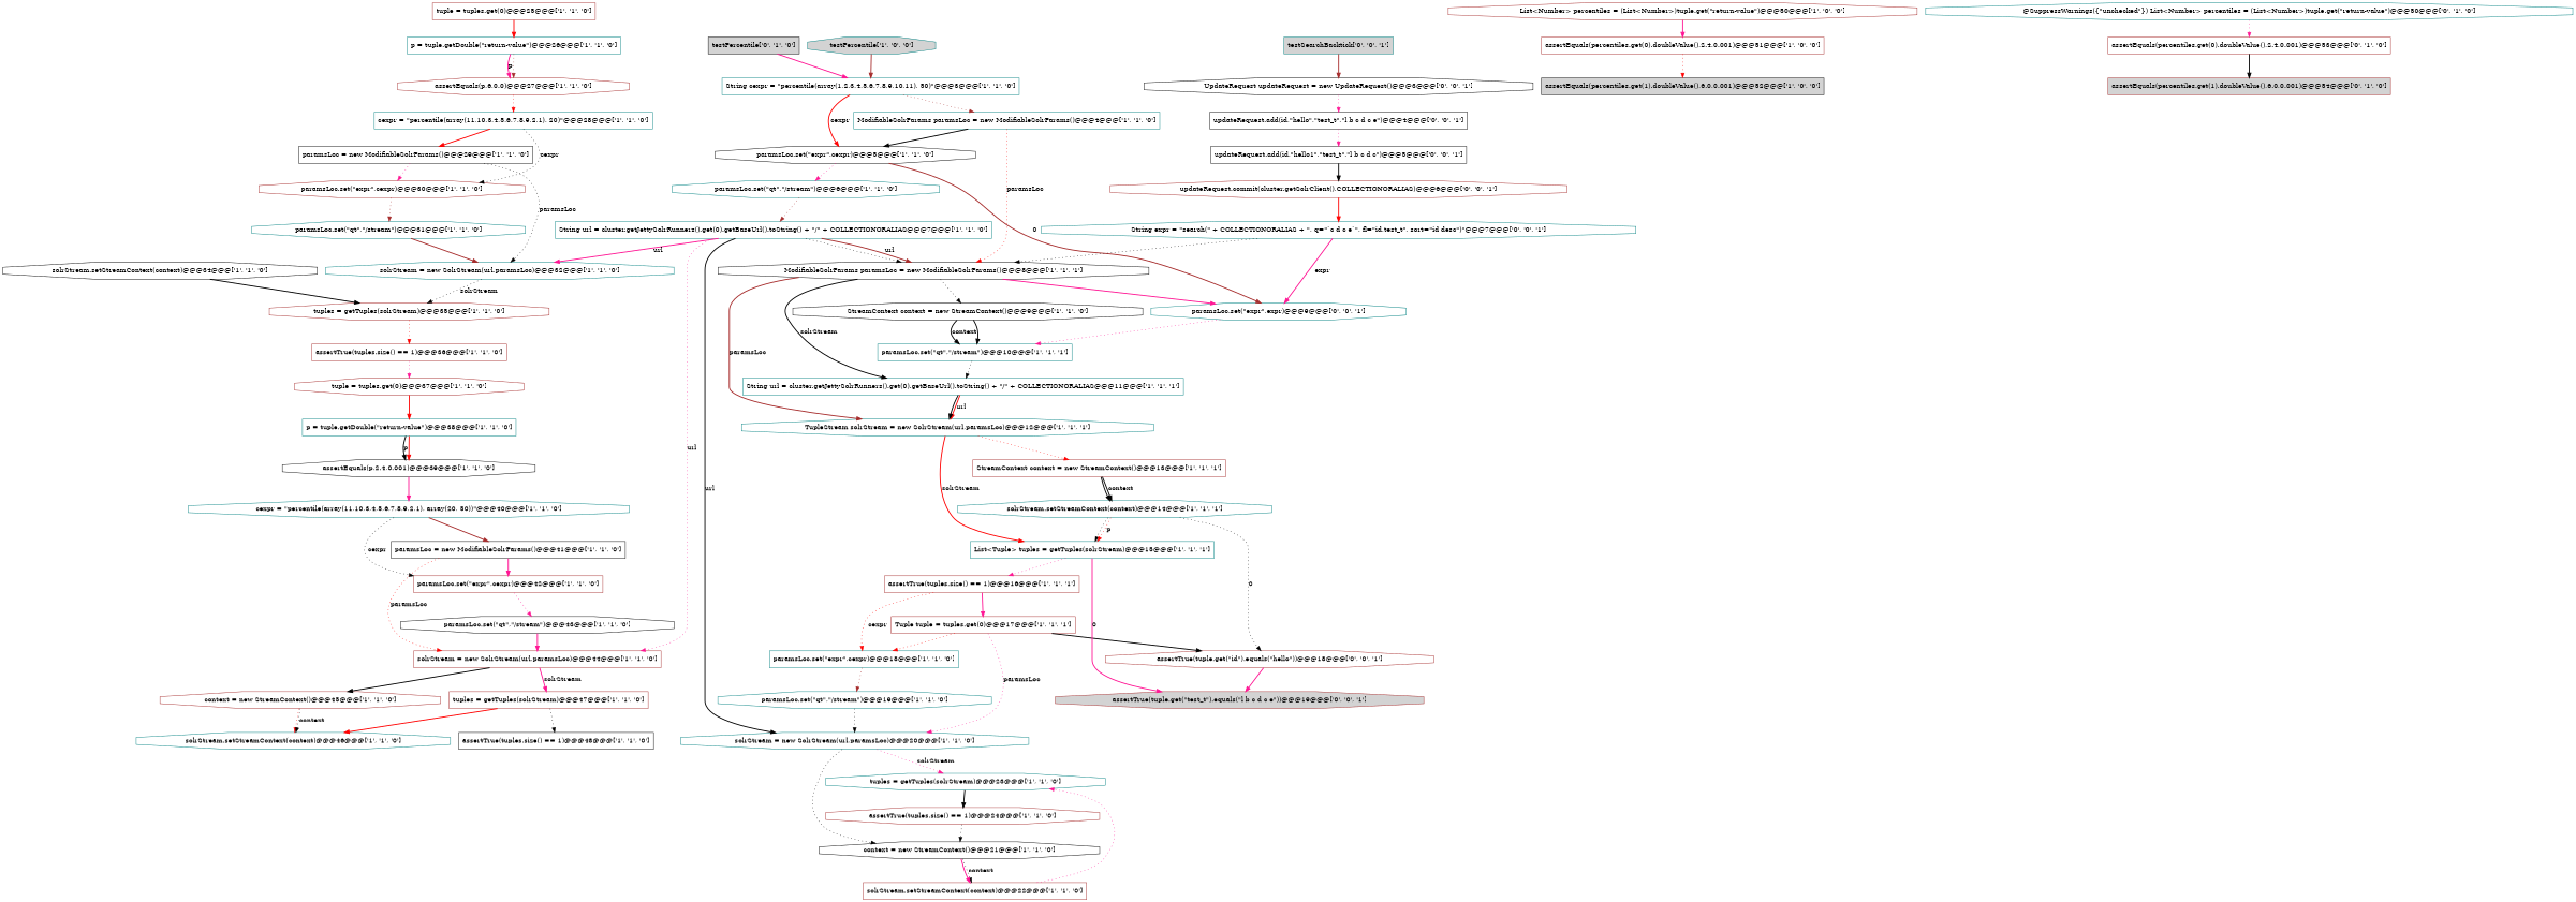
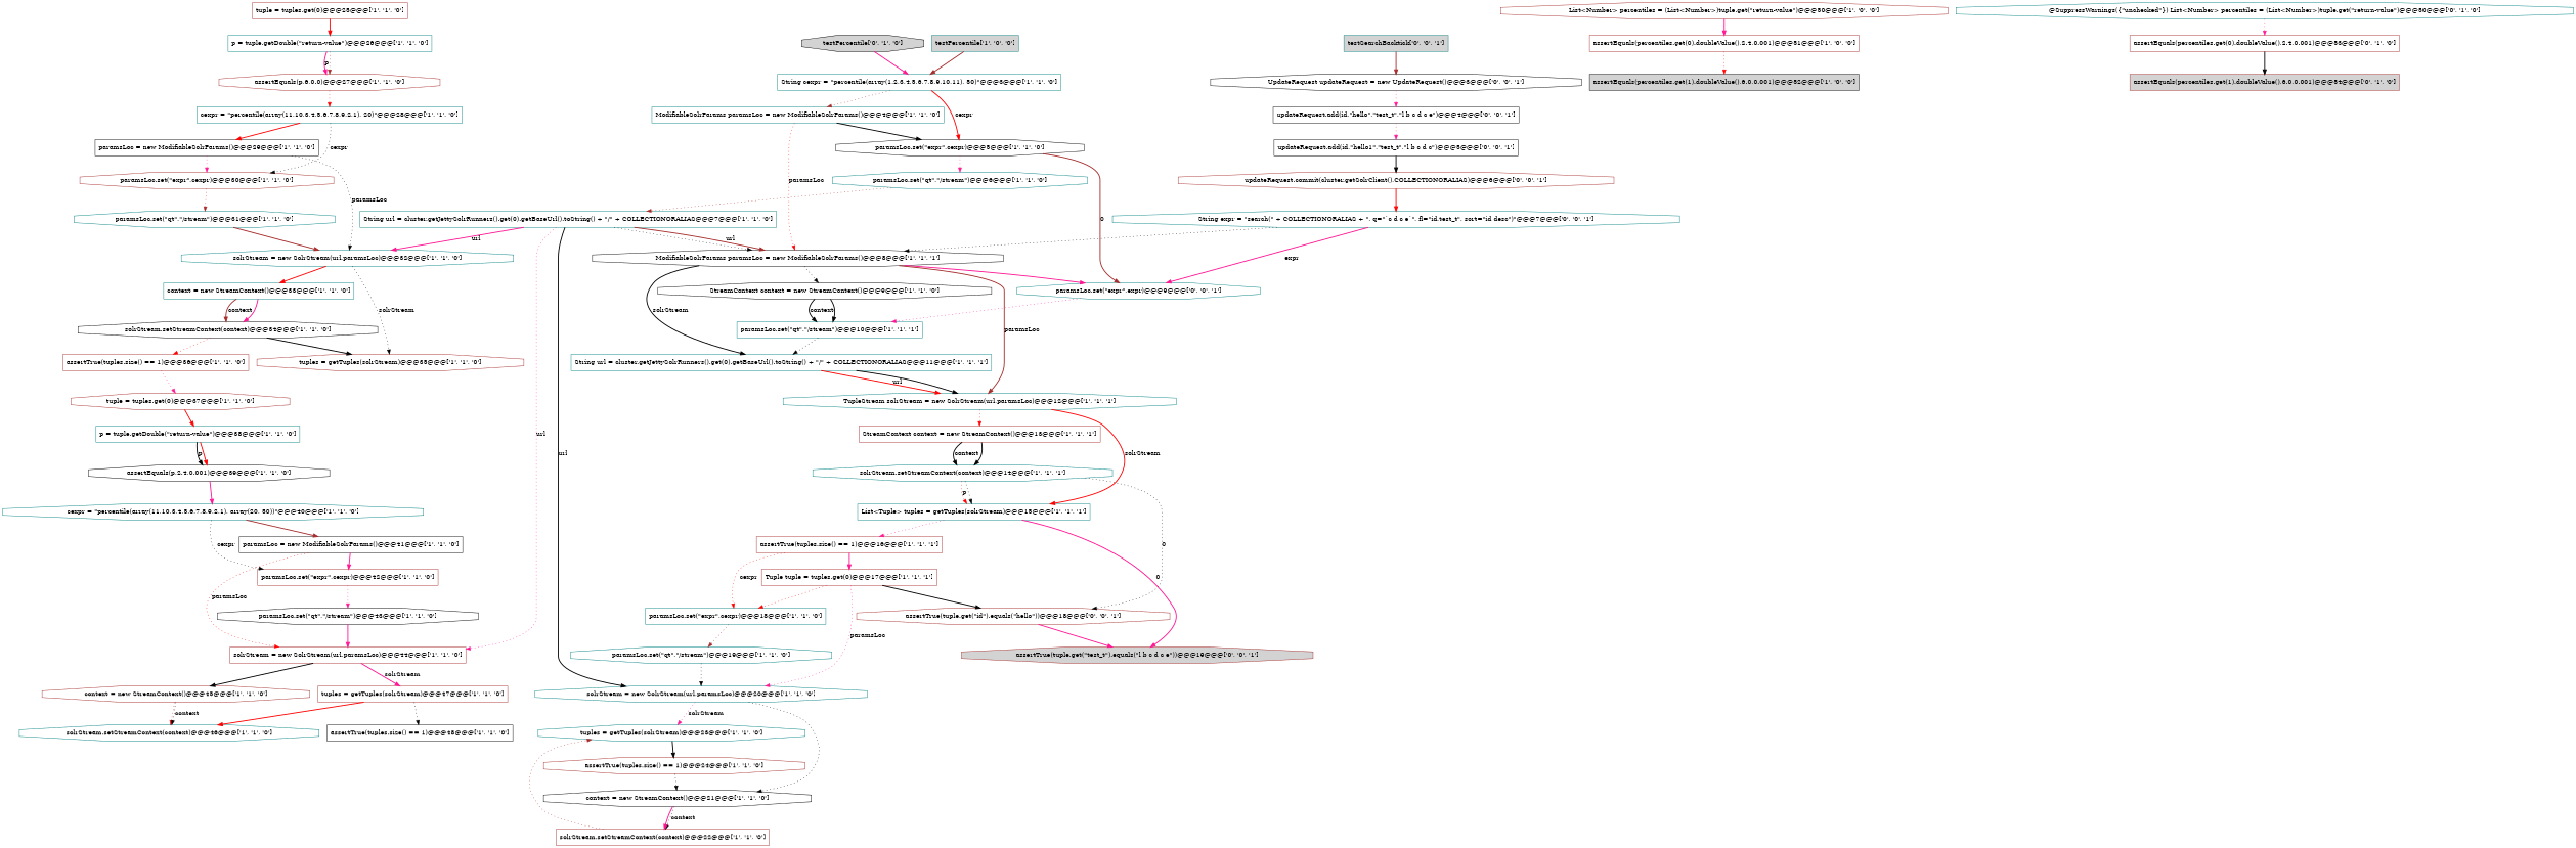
  digraph {
    node [color=teal fillcolor=white shape=octagon style=filled]
    edge [color=black style=bold]
    n1 [color=brown label="tuples = getTuples(solrStream)@@@47@@@['1', '1', '0']" shape=box]
    n2 [color=black label="assertTrue(tuples.size() == 1)@@@48@@@['1', '1', '0']" shape=box]
    n3 [label="solrStream.setStreamContext(context)@@@46@@@['1', '1', '0']"]
    n4 [color=brown label="List<Number> percentiles = (List<Number>)tuple.get(\"return-value\")@@@50@@@['1', '0', '0']"]
    n5 [color=brown label="assertEquals(percentiles.get(0).doubleValue(),2.4,0.001)@@@51@@@['1', '0', '0']" shape=box]
    n6 [color=black fillcolor=lightgray label="assertEquals(percentiles.get(1).doubleValue(),6.0,0.001)@@@52@@@['1', '0', '0']" shape=box]
    n7 [color=brown label="assertTrue(tuples.size() == 1)@@@36@@@['1', '1', '0']" shape=box]
    n8 [color=brown label="tuple = tuples.get(0)@@@37@@@['1', '1', '0']"]
    n9 [label="p = tuple.getDouble(\"return-value\")@@@38@@@['1', '1', '0']" shape=box]
    n10 [color=brown fillcolor=lightgray label="assertEquals(percentiles.get(1).doubleValue(),6.0,0.001)@@@54@@@['0', '1', '0']" shape=box]
-   n11 [fillcolor=lightgray label="testPercentile['1', '0', '0']"]
+   n11 [fillcolor=lightgray label="testPercentile['1', '0', '0']" shape=box]
    n12 [label="String cexpr = \"percentile(array(1,2,3,4,5,6,7,8,9,10,11), 50)\"@@@3@@@['1', '1', '0']" shape=box]
    n13 [label="ModifiableSolrParams paramsLoc = new ModifiableSolrParams()@@@4@@@['1', '1', '0']" shape=box]
    n14 [color=black label="paramsLoc.set(\"expr\",cexpr)@@@5@@@['1', '1', '0']"]
    n15 [label="paramsLoc.set(\"qt\",\"/stream\")@@@19@@@['1', '1', '0']"]
    n16 [label="solrStream = new SolrStream(url,paramsLoc)@@@20@@@['1', '1', '0']"]
    n17 [label="tuples = getTuples(solrStream)@@@23@@@['1', '1', '0']"]
    n18 [color=black label="context = new StreamContext()@@@21@@@['1', '1', '0']"]
    n19 [color=brown label="assertTrue(tuples.size() == 1)@@@24@@@['1', '1', '0']"]
+   n20 [label="context = new StreamContext()@@@33@@@['1', '1', '0']" shape=box]
    n21 [color=black label="solrStream.setStreamContext(context)@@@34@@@['1', '1', '0']"]
    n22 [color=brown label="tuples = getTuples(solrStream)@@@35@@@['1', '1', '0']"]
    n23 [label="solrStream = new SolrStream(url,paramsLoc)@@@32@@@['1', '1', '0']"]
-   n24 [color=black fillcolor=lightgray label="testPercentile['0', '1', '0']" shape=box]
+   n24 [color=black fillcolor=lightgray label="testPercentile['0', '1', '0']"]
    n25 [color=brown label="paramsLoc.set(\"expr\",cexpr)@@@30@@@['1', '1', '0']"]
    n26 [label="paramsLoc.set(\"qt\",\"/stream\")@@@31@@@['1', '1', '0']"]
    n27 [color=black label="UpdateRequest updateRequest = new UpdateRequest()@@@3@@@['0', '0', '1']"]
    n28 [color=black label="updateRequest.add(id,\"hello\",\"test_t\",\"l b c d c e\")@@@4@@@['0', '0', '1']" shape=box]
    n29 [color=black label="updateRequest.add(id,\"hello1\",\"test_t\",\"l b c d c\")@@@5@@@['0', '0', '1']" shape=box]
    n30 [color=brown label="solrStream.setStreamContext(context)@@@22@@@['1', '1', '0']" shape=box]
    n31 [color=brown label="assertEquals(p,6,0.0)@@@27@@@['1', '1', '0']"]
    n32 [label="cexpr = \"percentile(array(11,10,3,4,5,6,7,8,9,2,1), 20)\"@@@28@@@['1', '1', '0']" shape=box]
    n33 [color=black label="paramsLoc = new ModifiableSolrParams()@@@29@@@['1', '1', '0']" shape=box]
    n34 [color=black label="ModifiableSolrParams paramsLoc = new ModifiableSolrParams()@@@8@@@['1', '1', '1']"]
    n35 [label="paramsLoc.set(\"expr\",expr)@@@9@@@['0', '0', '1']"]
    n36 [label="paramsLoc.set(\"qt\",\"/stream\")@@@6@@@['1', '1', '0']"]
    n37 [label="@SuppressWarnings({\"unchecked\"}) List<Number> percentiles = (List<Number>)tuple.get(\"return-value\")@@@50@@@['0', '1', '0']"]
    n38 [color=brown label="assertEquals(percentiles.get(0).doubleValue(),2.4,0.001)@@@53@@@['0', '1', '0']" shape=box]
    n39 [color=black label="paramsLoc.set(\"qt\",\"/stream\")@@@43@@@['1', '1', '0']"]
    n40 [color=brown label="solrStream = new SolrStream(url,paramsLoc)@@@44@@@['1', '1', '0']" shape=box]
    n41 [color=brown label="context = new StreamContext()@@@45@@@['1', '1', '0']"]
    n42 [color=brown label="Tuple tuple = tuples.get(0)@@@17@@@['1', '1', '1']" shape=box]
    n43 [color=brown label="assertTrue(tuple.get(\"id\").equals(\"hello\"))@@@18@@@['0', '0', '1']"]
    n44 [label="paramsLoc.set(\"expr\",cexpr)@@@18@@@['1', '1', '0']" shape=box]
    n45 [color=brown fillcolor=lightgray label="assertTrue(tuple.get(\"test_t\").equals(\"l b c d c e\"))@@@19@@@['0', '0', '1']"]
    n46 [label="List<Tuple> tuples = getTuples(solrStream)@@@15@@@['1', '1', '1']" shape=box]
    n47 [color=brown label="assertTrue(tuples.size() == 1)@@@16@@@['1', '1', '1']" shape=box]
    n48 [color=black label="StreamContext context = new StreamContext()@@@9@@@['1', '1', '0']"]
    n49 [label="TupleStream solrStream = new SolrStream(url,paramsLoc)@@@12@@@['1', '1', '1']"]
    n50 [label="String url = cluster.getJettySolrRunners().get(0).getBaseUrl().toString() + \"/\" + COLLECTIONORALIAS@@@11@@@['1', '1', '1']" shape=box]
    n51 [label="paramsLoc.set(\"qt\",\"/stream\")@@@10@@@['1', '1', '1']" shape=box]
    n52 [color=brown label="StreamContext context = new StreamContext()@@@13@@@['1', '1', '1']" shape=box]
    n53 [label="String expr = \"search(\" + COLLECTIONORALIAS + \", q=\"`c d c e`\", fl=\"id,test_t\", sort=\"id desc\")\"@@@7@@@['0', '0', '1']"]
    n54 [color=brown label="tuple = tuples.get(0)@@@25@@@['1', '1', '0']" shape=box]
    n55 [label="p = tuple.getDouble(\"return-value\")@@@26@@@['1', '1', '0']" shape=box]
    n56 [color=brown label="updateRequest.commit(cluster.getSolrClient(),COLLECTIONORALIAS)@@@6@@@['0', '0', '1']"]
    n57 [color=black label="assertEquals(p,2.4,0.001)@@@39@@@['1', '1', '0']"]
    n58 [label="String url = cluster.getJettySolrRunners().get(0).getBaseUrl().toString() + \"/\" + COLLECTIONORALIAS@@@7@@@['1', '1', '0']" shape=box]
    n59 [color=brown label="paramsLoc.set(\"expr\",cexpr)@@@42@@@['1', '1', '0']" shape=box]
    n60 [label="solrStream.setStreamContext(context)@@@14@@@['1', '1', '1']"]
    n61 [label="cexpr = \"percentile(array(11,10,3,4,5,6,7,8,9,2,1), array(20, 50))\"@@@40@@@['1', '1', '0']"]
    n62 [color=black label="paramsLoc = new ModifiableSolrParams()@@@41@@@['1', '1', '0']" shape=box]
    n63 [fillcolor=lightgray label="testSearchBacktick['0', '0', '1']" shape=box]
    n1 -> n2 [style=dotted]
    n1 -> n3 [color=red]
    n4 -> n5 [color=deeppink]
    n5 -> n6 [color=red style=dotted]
    n7 -> n8 [color=deeppink style=dotted]
    n8 -> n9 [color=red]
    n9 -> n57 [label=p]
    n9 -> n57 [color=red]
    n11 -> n12 [color=brown]
    n12 -> n13 [color=brown style=dotted]
    n12 -> n14 [color=red label=cexpr]
    n13 -> n14
    n13 -> n34 [color=red label=paramsLoc style=dotted]
    n14 -> n35 [color=brown label=0]
    n14 -> n36 [color=deeppink style=dotted]
    n15 -> n16 [style=dotted]
    n16 -> n17 [color=deeppink label=solrStream style=dotted]
    n16 -> n18 [style=dotted]
    n17 -> n19
    n18 -> n30 [label=context style=dotted]
    n18 -> n30 [color=deeppink]
    n19 -> n18 [style=dotted]
+   n20 -> n21 [color=brown label=context]
+   n20 -> n21 [color=deeppink]
    n21 -> n22
-   n22 -> n7 [color=red style=dotted]
+   n21 -> n7 [color=red style=dotted]
+   n23 -> n20 [color=red]
    n23 -> n22 [label=solrStream style=dotted]
    n24 -> n12 [color=deeppink]
    n25 -> n26 [color=brown style=dotted]
    n26 -> n23 [color=brown]
    n27 -> n28 [color=deeppink style=dotted]
    n28 -> n29 [color=deeppink style=dotted]
    n29 -> n56
-   n30 -> n17 [color=deeppink style=dotted]
+   n30 -> n17 [color=brown style=dotted]
    n31 -> n32 [color=red style=dotted]
    n32 -> n25 [label=cexpr style=dotted]
    n32 -> n33 [color=red]
    n33 -> n23 [label=paramsLoc style=dotted]
    n33 -> n25 [color=deeppink style=dotted]
    n34 -> n35 [color=deeppink]
    n34 -> n48 [style=dotted]
    n34 -> n49 [color=brown label=paramsLoc]
    n34 -> n50 [label=solrStream]
    n35 -> n51 [color=deeppink style=dotted]
    n36 -> n58 [color=brown style=dotted]
    n37 -> n38 [color=deeppink style=dotted]
    n38 -> n10
    n39 -> n40 [color=deeppink]
    n40 -> n1 [color=deeppink label=solrStream]
    n40 -> n41
    n41 -> n3 [color=red style=dotted]
    n41 -> n3 [label=context style=dotted]
    n42 -> n16 [color=deeppink label=paramsLoc style=dotted]
    n42 -> n43
    n42 -> n44 [color=red style=dotted]
    n43 -> n45 [color=deeppink]
    n44 -> n15 [color=brown style=dotted]
    n46 -> n45 [color=deeppink label=0]
    n46 -> n47 [color=deeppink style=dotted]
    n47 -> n42 [color=deeppink]
    n47 -> n44 [color=red label=cexpr style=dotted]
    n48 -> n51 [label=context]
    n48 -> n51
    n49 -> n46 [color=red label=solrStream]
    n49 -> n52 [color=red style=dotted]
    n50 -> n49 [color=red label=url]
    n50 -> n49
    n51 -> n50 [style=dotted]
    n52 -> n60
    n52 -> n60 [label=context]
    n53 -> n34 [style=dotted]
    n53 -> n35 [color=deeppink label=expr]
    n54 -> n55 [color=red]
    n55 -> n31 [color=deeppink label=p]
    n55 -> n31 [color=brown style=dotted]
    n56 -> n53 [color=red]
    n57 -> n61 [color=deeppink]
    n58 -> n16 [label=url]
    n58 -> n23 [color=deeppink label=url]
    n58 -> n34 [style=dotted]
    n58 -> n34 [color=brown label=url]
    n58 -> n40 [color=deeppink label=url style=dotted]
    n59 -> n39 [color=deeppink style=dotted]
    n60 -> n43 [label=0 style=dotted]
    n60 -> n46 [style=dotted]
    n60 -> n46 [color=red label=p style=dotted]
    n61 -> n59 [label=cexpr style=dotted]
    n61 -> n62 [color=brown]
    n62 -> n40 [color=red label=paramsLoc style=dotted]
    n62 -> n59 [color=deeppink]
    n63 -> n27 [color=brown]
  }
